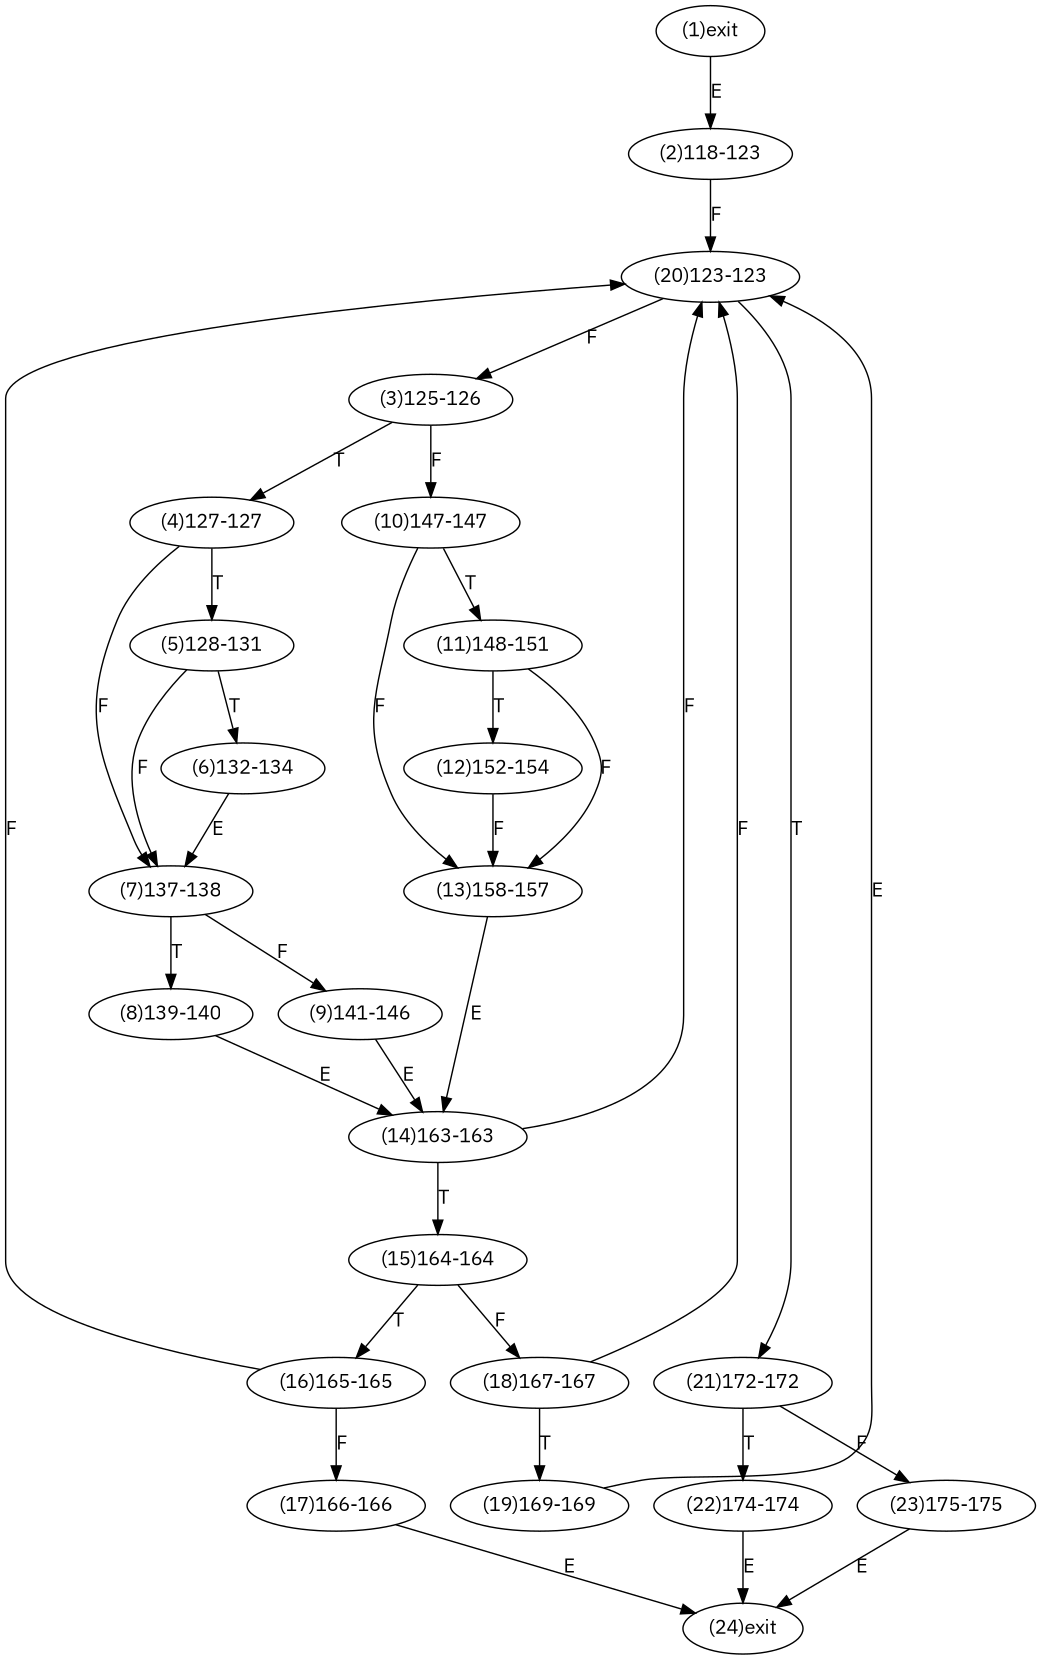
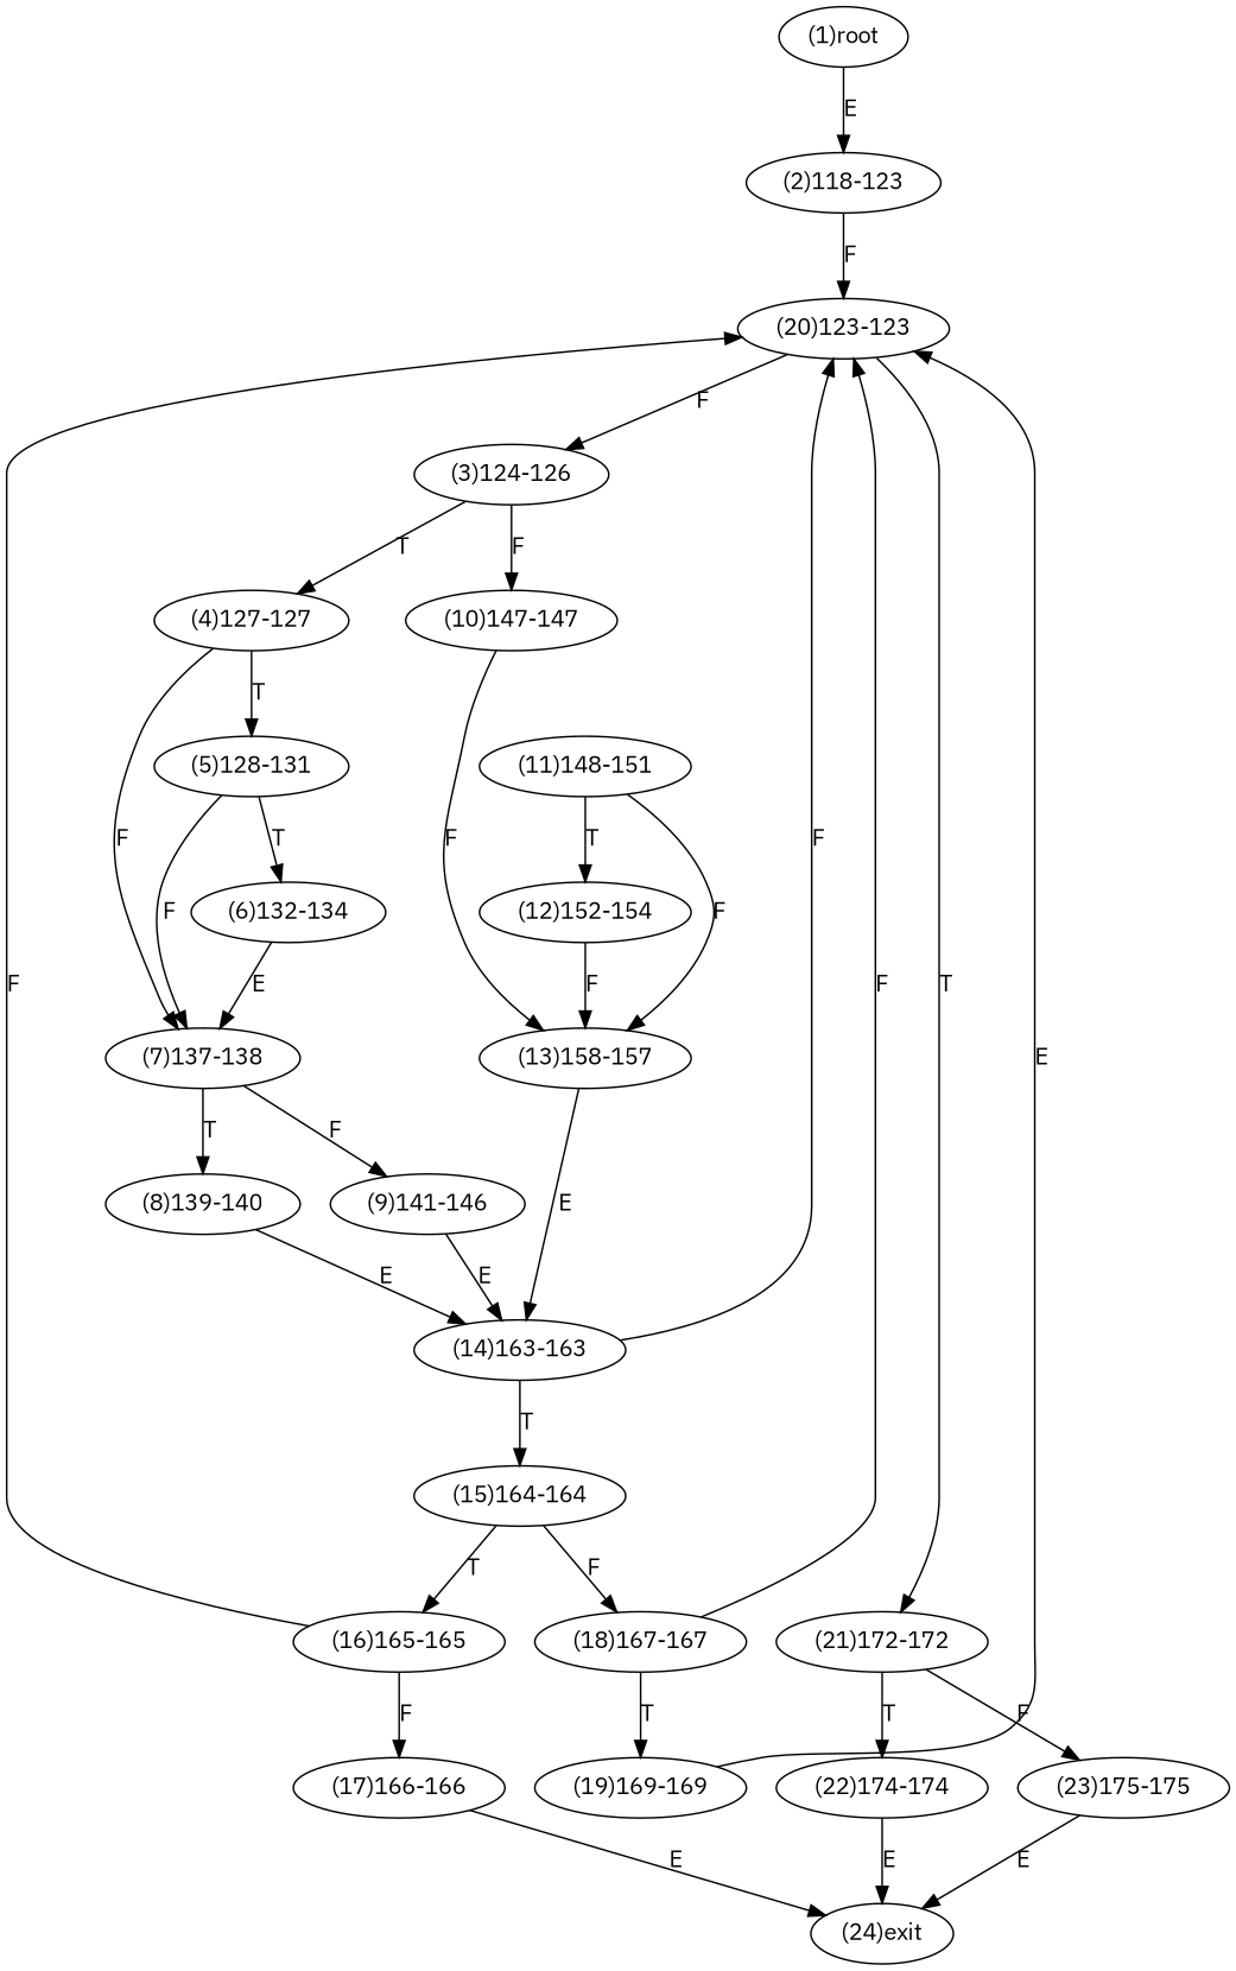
  digraph {
    fontname="IBM Plex Sans"
    node [fontname="IBM Plex Sans"]
    edge [fontname="IBM Plex Sans"]
-   n1 [label="(1)exit"]
+   n1 [label="(1)root"]
    n2 [label="(2)118-123"]
    n3 [label="(20)123-123"]
-   n4 [label="(3)125-126"]
+   n4 [label="(3)124-126"]
    n5 [label="(21)172-172"]
    n6 [label="(4)127-127"]
    n7 [label="(10)147-147"]
    n8 [label="(5)128-131"]
    n9 [label="(7)137-138"]
    n10 [label="(11)148-151"]
    n11 [label="(13)158-157"]
    n12 [label="(6)132-134"]
    n13 [label="(8)139-140"]
    n14 [label="(9)141-146"]
    n15 [label="(14)163-163"]
    n16 [label="(15)164-164"]
    n17 [label="(12)152-154"]
    n18 [label="(16)165-165"]
    n19 [label="(18)167-167"]
    n20 [label="(17)166-166"]
    n21 [label="(19)169-169"]
    n22 [label="(24)exit"]
    n23 [label="(23)175-175"]
    n24 [label="(22)174-174"]
    n1 -> n2 [label=E]
    n2 -> n3 [label=F]
    n3 -> n4 [label=F]
    n3 -> n5 [label=T]
    n4 -> n6 [label=T]
    n4 -> n7 [label=F]
    n5 -> n23 [label=F]
    n5 -> n24 [label=T]
    n6 -> n8 [label=T]
    n6 -> n9 [label=F]
-   n7 -> n10 [label=T]
    n7 -> n11 [label=F]
    n8 -> n9 [label=F]
    n8 -> n12 [label=T]
    n9 -> n13 [label=T]
    n9 -> n14 [label=F]
    n10 -> n11 [label=F]
    n10 -> n17 [label=T]
    n11 -> n15 [label=E]
    n12 -> n9 [label=E]
    n13 -> n15 [label=E]
    n14 -> n15 [label=E]
    n15 -> n3 [label=F]
    n15 -> n16 [label=T]
    n16 -> n18 [label=T]
    n16 -> n19 [label=F]
    n17 -> n11 [label=F]
    n18 -> n3 [label=F]
    n18 -> n20 [label=F]
    n19 -> n3 [label=F]
    n19 -> n21 [label=T]
    n20 -> n22 [label=E]
    n21 -> n3 [label=E]
    n23 -> n22 [label=E]
    n24 -> n22 [label=E]
  }
